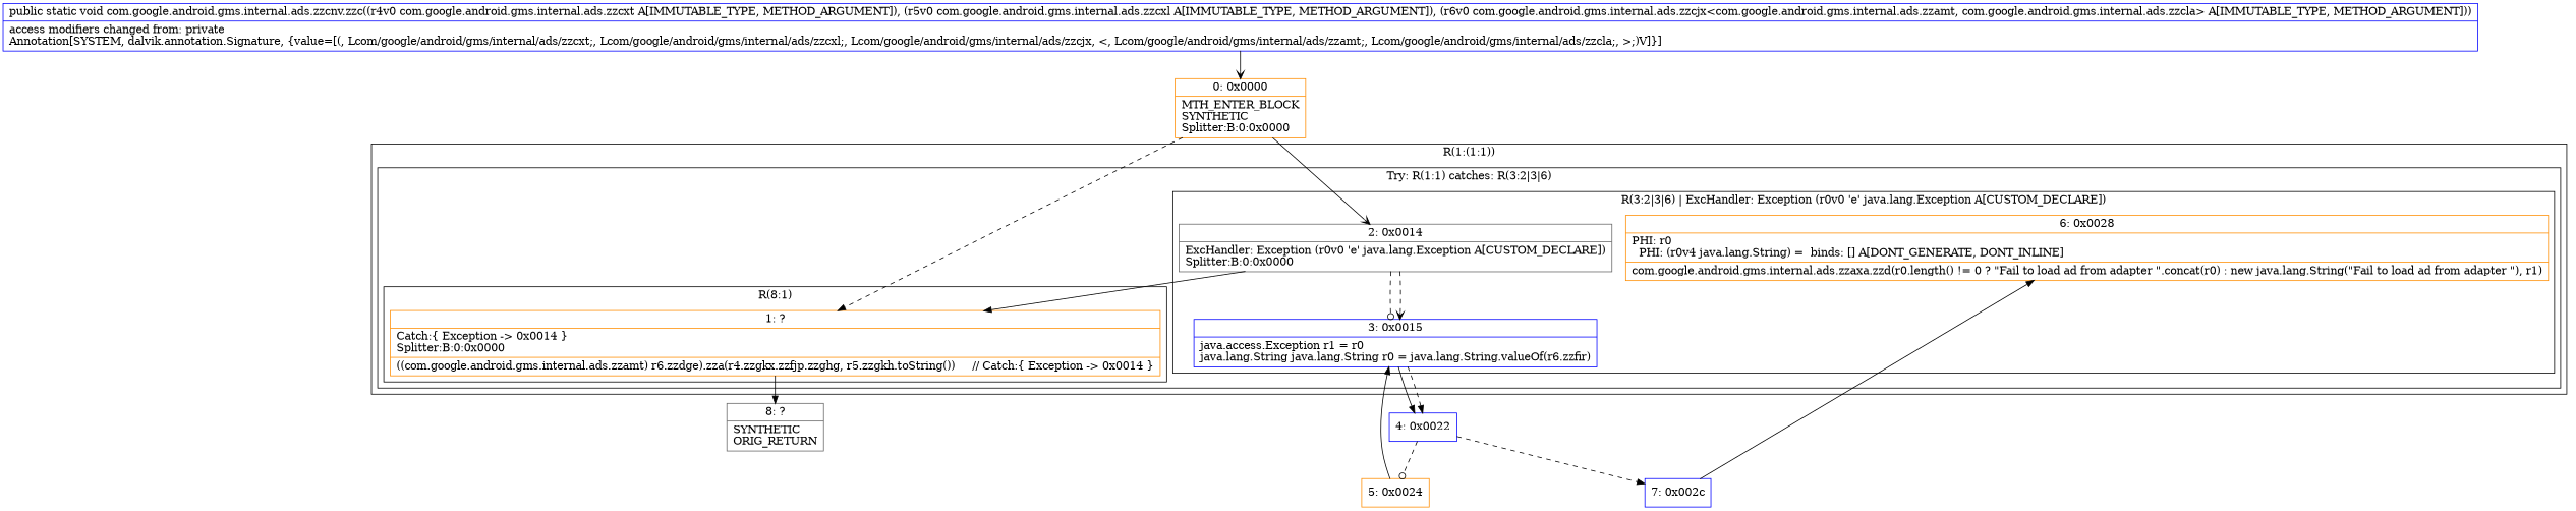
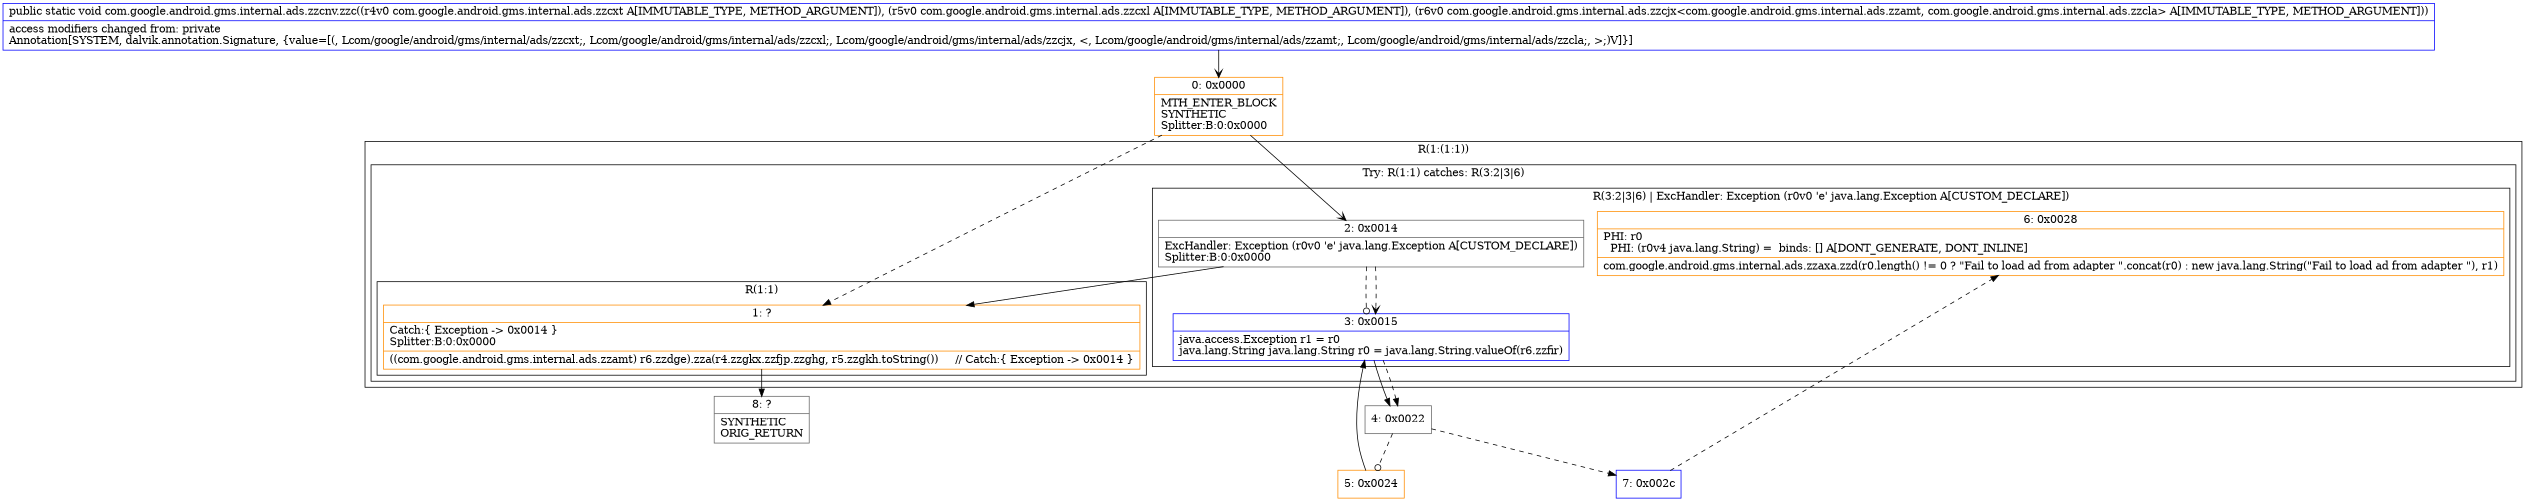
  digraph {
    node [color=darkorange shape=record]
    edge [arrowhead=normal style=dashed]
    n1 [label="{1\:\ ?|Catch:\{ Exception \-\> 0x0014 \}\lSplitter:B:0:0x0000\l|((com.google.android.gms.internal.ads.zzamt) r6.zzdge).zza(r4.zzgkx.zzfjp.zzghg, r5.zzgkh.toString())     \/\/ Catch:\{ Exception \-\> 0x0014 \}\l}"]
    n2 [color=gray40 label="{2\:\ 0x0014|ExcHandler: Exception (r0v0 'e' java.lang.Exception A[CUSTOM_DECLARE])\lSplitter:B:0:0x0000\l}"]
    n3 [color=blue label="{3\:\ 0x0015|java.access.Exception r1 = r0\ljava.lang.String java.lang.String r0 = java.lang.String.valueOf(r6.zzfir)\l}"]
    n4 [label="{6\:\ 0x0028|PHI: r0 \l  PHI: (r0v4 java.lang.String) =  binds: [] A[DONT_GENERATE, DONT_INLINE]\l|com.google.android.gms.internal.ads.zzaxa.zzd(r0.length() != 0 ? \"Fail to load ad from adapter \".concat(r0) : new java.lang.String(\"Fail to load ad from adapter \"), r1)\l}"]
    n5 [color=gray40 label="{8\:\ ?|SYNTHETIC\lORIG_RETURN\l}"]
-   n6 [color=blue label="{4\:\ 0x0022}"]
+   n6 [color=gray40 label="{4\:\ 0x0022}"]
    n7 [label="{5\:\ 0x0024}"]
    n8 [color=blue label="{7\:\ 0x002c}"]
    n9 [label="{0\:\ 0x0000|MTH_ENTER_BLOCK\lSYNTHETIC\lSplitter:B:0:0x0000\l}"]
    n10 [color=blue label="{public static void com.google.android.gms.internal.ads.zzcnv.zzc((r4v0 com.google.android.gms.internal.ads.zzcxt A[IMMUTABLE_TYPE, METHOD_ARGUMENT]), (r5v0 com.google.android.gms.internal.ads.zzcxl A[IMMUTABLE_TYPE, METHOD_ARGUMENT]), (r6v0 com.google.android.gms.internal.ads.zzcjx\<com.google.android.gms.internal.ads.zzamt, com.google.android.gms.internal.ads.zzcla\> A[IMMUTABLE_TYPE, METHOD_ARGUMENT]))  | access modifiers changed from: private\lAnnotation[SYSTEM, dalvik.annotation.Signature, \{value=[(, Lcom\/google\/android\/gms\/internal\/ads\/zzcxt;, Lcom\/google\/android\/gms\/internal\/ads\/zzcxl;, Lcom\/google\/android\/gms\/internal\/ads\/zzcjx, \<, Lcom\/google\/android\/gms\/internal\/ads\/zzamt;, Lcom\/google\/android\/gms\/internal\/ads\/zzcla;, \>;)V]\}]\l}"]
    subgraph cluster_1 {
      label="R(1:(1:1))"
      subgraph cluster_2 {
        label="Try: R(1:1) catches: R(3:2|3|6)"
        subgraph cluster_3 {
-         label="R(8:1)"
+         label="R(1:1)"
          n1
        }
        subgraph cluster_4 {
          label="R(3:2|3|6) | ExcHandler: Exception (r0v0 'e' java.lang.Exception A[CUSTOM_DECLARE])\l"
          n2
          n3
          n4
        }
      }
    }
    subgraph cluster_5 {
      label="R(3:2|3|6) | ExcHandler: Exception (r0v0 'e' java.lang.Exception A[CUSTOM_DECLARE])\l"
    }
    n1 -> n5 [style=solid]
    n2 -> n1 [style=solid]
    n2 -> n3 [arrowhead=odot]
    n2 -> n3 [arrowhead=vee]
    n3 -> n6 [style=solid]
    n3 -> n6
    n6 -> n7 [arrowhead=odot]
    n6 -> n8
    n7 -> n3 [style=solid]
-   n8 -> n4 [style=solid]
+   n8 -> n4
    n9 -> n1
    n9 -> n2 [arrowhead=vee style=solid]
    n10 -> n9 [arrowhead=vee style=solid]
  }
